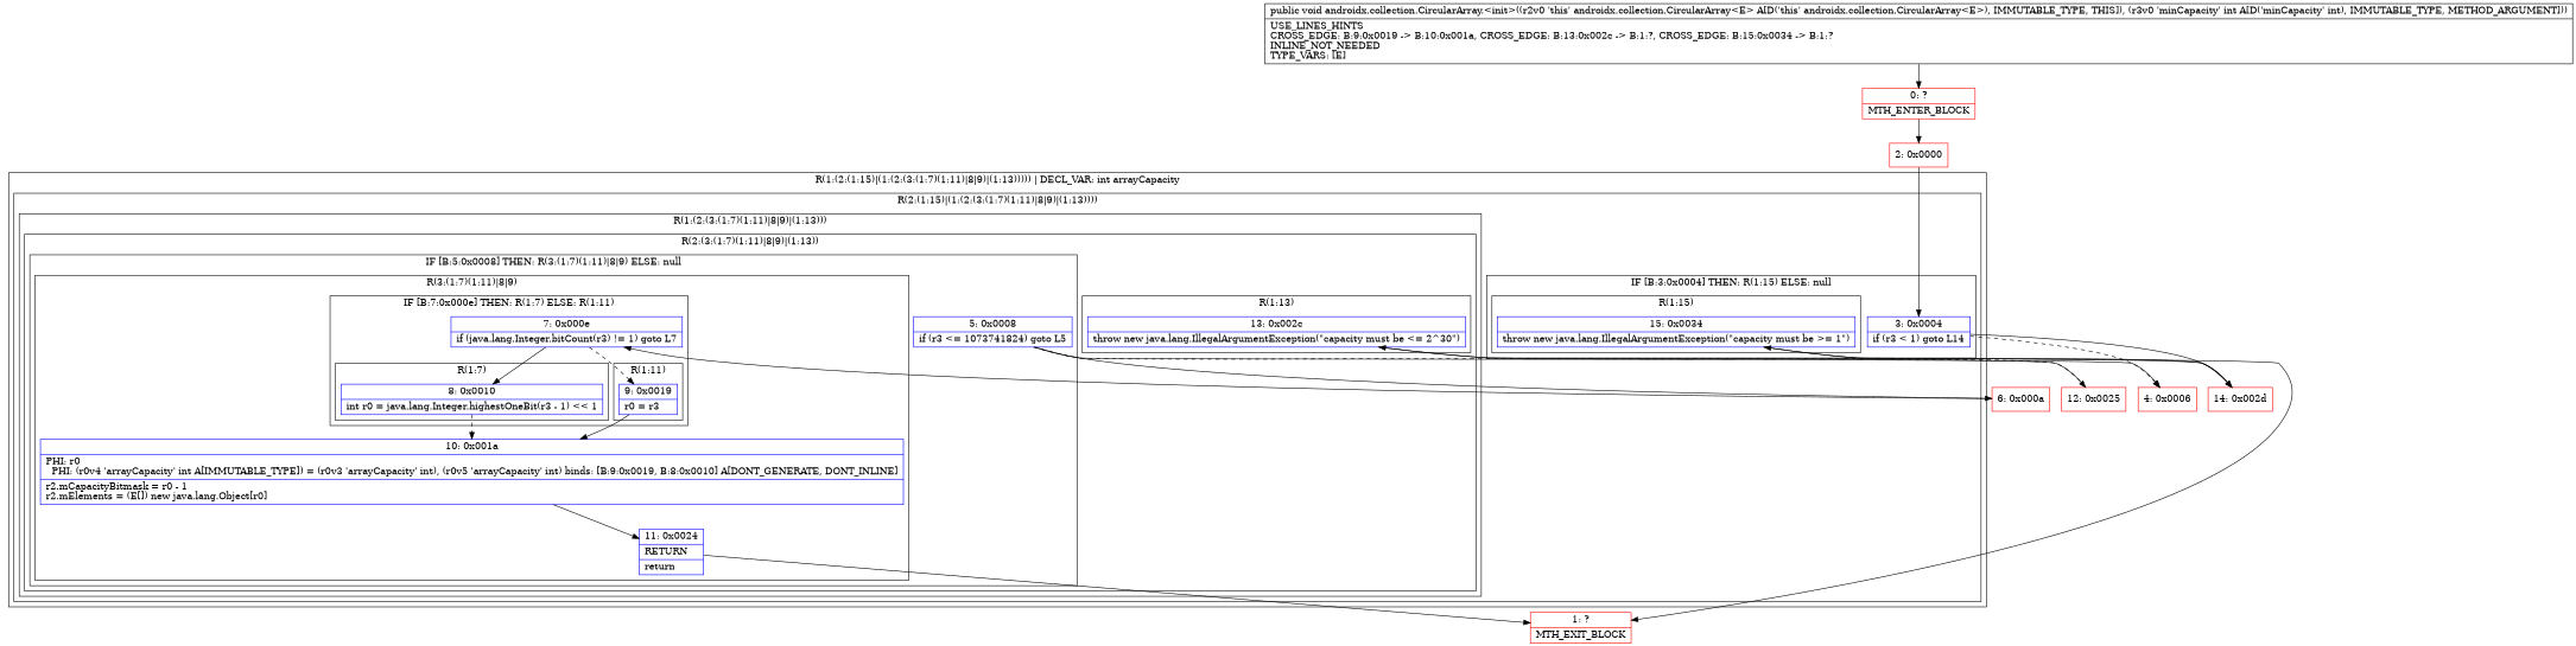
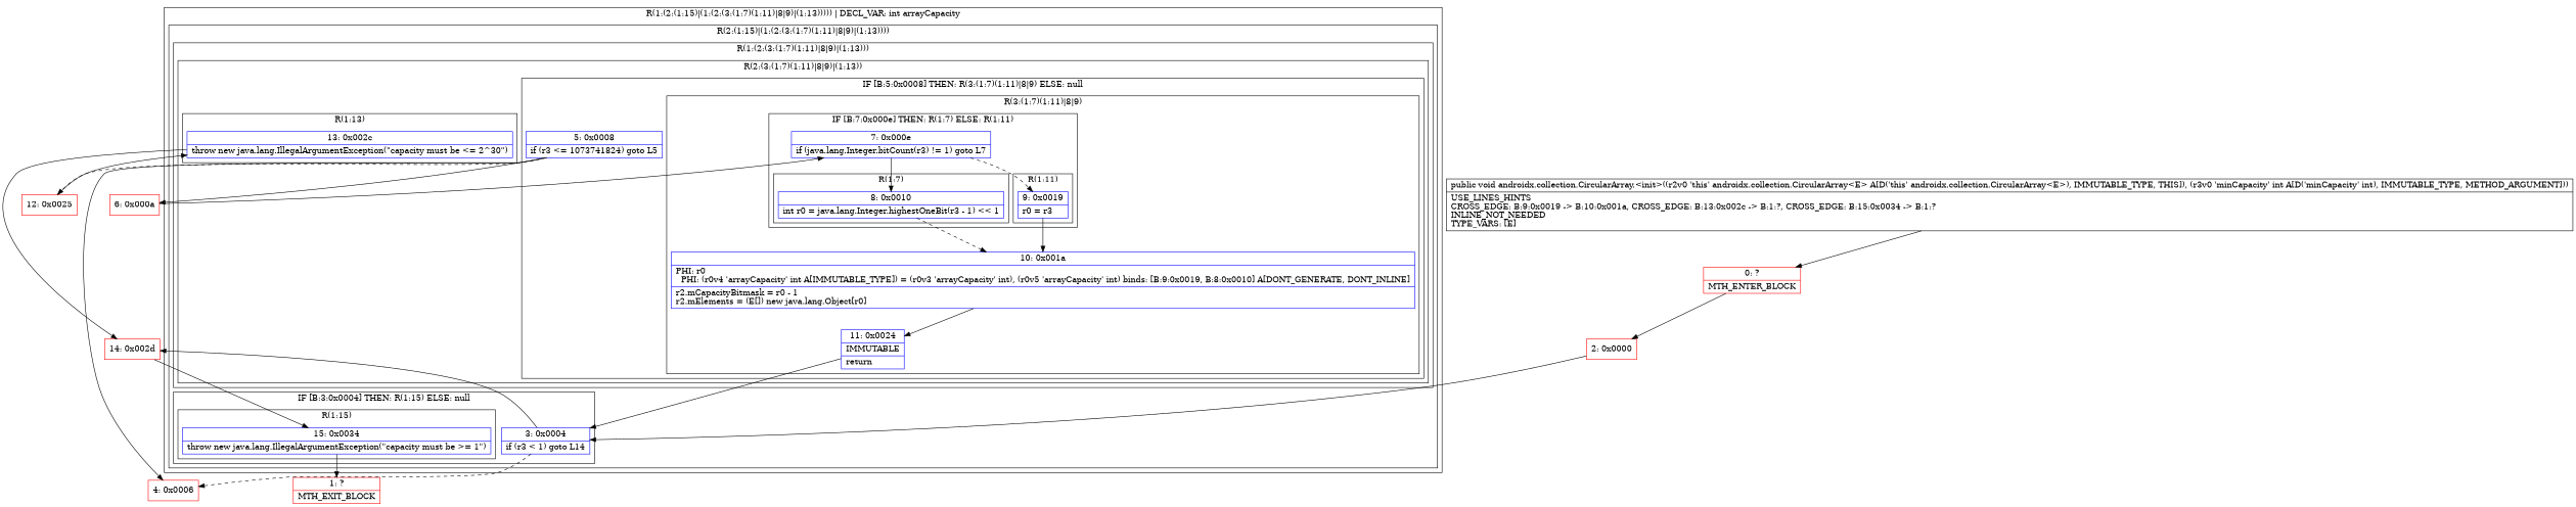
  digraph {
    node [color=blue shape=record]
    n1 [label="{15\:\ 0x0034|throw new java.lang.IllegalArgumentException(\"capacity must be \>= 1\")\l}"]
    n2 [label="{3\:\ 0x0004|if (r3 \< 1) goto L14\l}"]
    n3 [label="{8\:\ 0x0010|int r0 = java.lang.Integer.highestOneBit(r3 \- 1) \<\< 1\l}"]
    n4 [label="{9\:\ 0x0019|r0 = r3\l}"]
    n5 [label="{7\:\ 0x000e|if (java.lang.Integer.bitCount(r3) != 1) goto L7\l}"]
    n6 [label="{10\:\ 0x001a|PHI: r0 \l  PHI: (r0v4 'arrayCapacity' int A[IMMUTABLE_TYPE]) = (r0v3 'arrayCapacity' int), (r0v5 'arrayCapacity' int) binds: [B:9:0x0019, B:8:0x0010] A[DONT_GENERATE, DONT_INLINE]\l|r2.mCapacityBitmask = r0 \- 1\lr2.mElements = (E[]) new java.lang.Object[r0]\l}"]
-   n7 [label="{11\:\ 0x0024|RETURN\l|return\l}"]
+   n7 [label="{11\:\ 0x0024|IMMUTABLE\l|return\l}"]
    n8 [label="{5\:\ 0x0008|if (r3 \<= 1073741824) goto L5\l}"]
    n9 [label="{13\:\ 0x002c|throw new java.lang.IllegalArgumentException(\"capacity must be \<= 2^30\")\l}"]
    n10 [color=red label="{1\:\ ?|MTH_EXIT_BLOCK\l}"]
    n11 [color=red label="{4\:\ 0x0006}"]
    n12 [color=red label="{14\:\ 0x002d}"]
    n13 [color=red label="{6\:\ 0x000a}"]
    n14 [color=red label="{12\:\ 0x0025}"]
    n15 [color=red label="{0\:\ ?|MTH_ENTER_BLOCK\l}"]
    n16 [color=red label="{2\:\ 0x0000}"]
    n17 [label="{public void androidx.collection.CircularArray.\<init\>((r2v0 'this' androidx.collection.CircularArray\<E\> A[D('this' androidx.collection.CircularArray\<E\>), IMMUTABLE_TYPE, THIS]), (r3v0 'minCapacity' int A[D('minCapacity' int), IMMUTABLE_TYPE, METHOD_ARGUMENT]))  | USE_LINES_HINTS\lCROSS_EDGE: B:9:0x0019 \-\> B:10:0x001a, CROSS_EDGE: B:13:0x002c \-\> B:1:?, CROSS_EDGE: B:15:0x0034 \-\> B:1:?\lINLINE_NOT_NEEDED\lTYPE_VARS: [E]\l}" color=""]
    subgraph cluster_1 {
      label="R(1:(2:(1:15)|(1:(2:(3:(1:7)(1:11)|8|9)|(1:13))))) | DECL_VAR: int arrayCapacity\l"
      subgraph cluster_2 {
        label="R(2:(1:15)|(1:(2:(3:(1:7)(1:11)|8|9)|(1:13))))"
        subgraph cluster_3 {
          label="IF [B:3:0x0004] THEN: R(1:15) ELSE: null"
          n2
          subgraph cluster_4 {
            label="R(1:15)"
            n1
          }
        }
        subgraph cluster_5 {
          label="R(1:(2:(3:(1:7)(1:11)|8|9)|(1:13)))"
          subgraph cluster_6 {
            label="R(2:(3:(1:7)(1:11)|8|9)|(1:13))"
            subgraph cluster_7 {
              label="IF [B:5:0x0008] THEN: R(3:(1:7)(1:11)|8|9) ELSE: null"
              n8
              subgraph cluster_8 {
                label="R(3:(1:7)(1:11)|8|9)"
                n6
                n7
                subgraph cluster_9 {
                  label="IF [B:7:0x000e] THEN: R(1:7) ELSE: R(1:11)"
                  n5
                  subgraph cluster_10 {
                    label="R(1:7)"
                    n3
                  }
                  subgraph cluster_11 {
                    label="R(1:11)"
                    n4
                  }
                }
              }
            }
            subgraph cluster_12 {
              label="R(1:13)"
              n9
            }
          }
        }
      }
    }
    n1 -> n10
    n2 -> n11 [style=dashed]
    n2 -> n12
    n3 -> n6 [style=dashed]
    n4 -> n6
    n5 -> n3
    n5 -> n4 [style=dashed]
    n6 -> n7
-   n7 -> n10
+   n7 -> n2
    n8 -> n11
    n8 -> n13
    n8 -> n14 [style=dashed]
    n9 -> n12
    n12 -> n1
    n13 -> n5
    n14 -> n9
    n15 -> n16
    n16 -> n2
    n17 -> n15
  }
